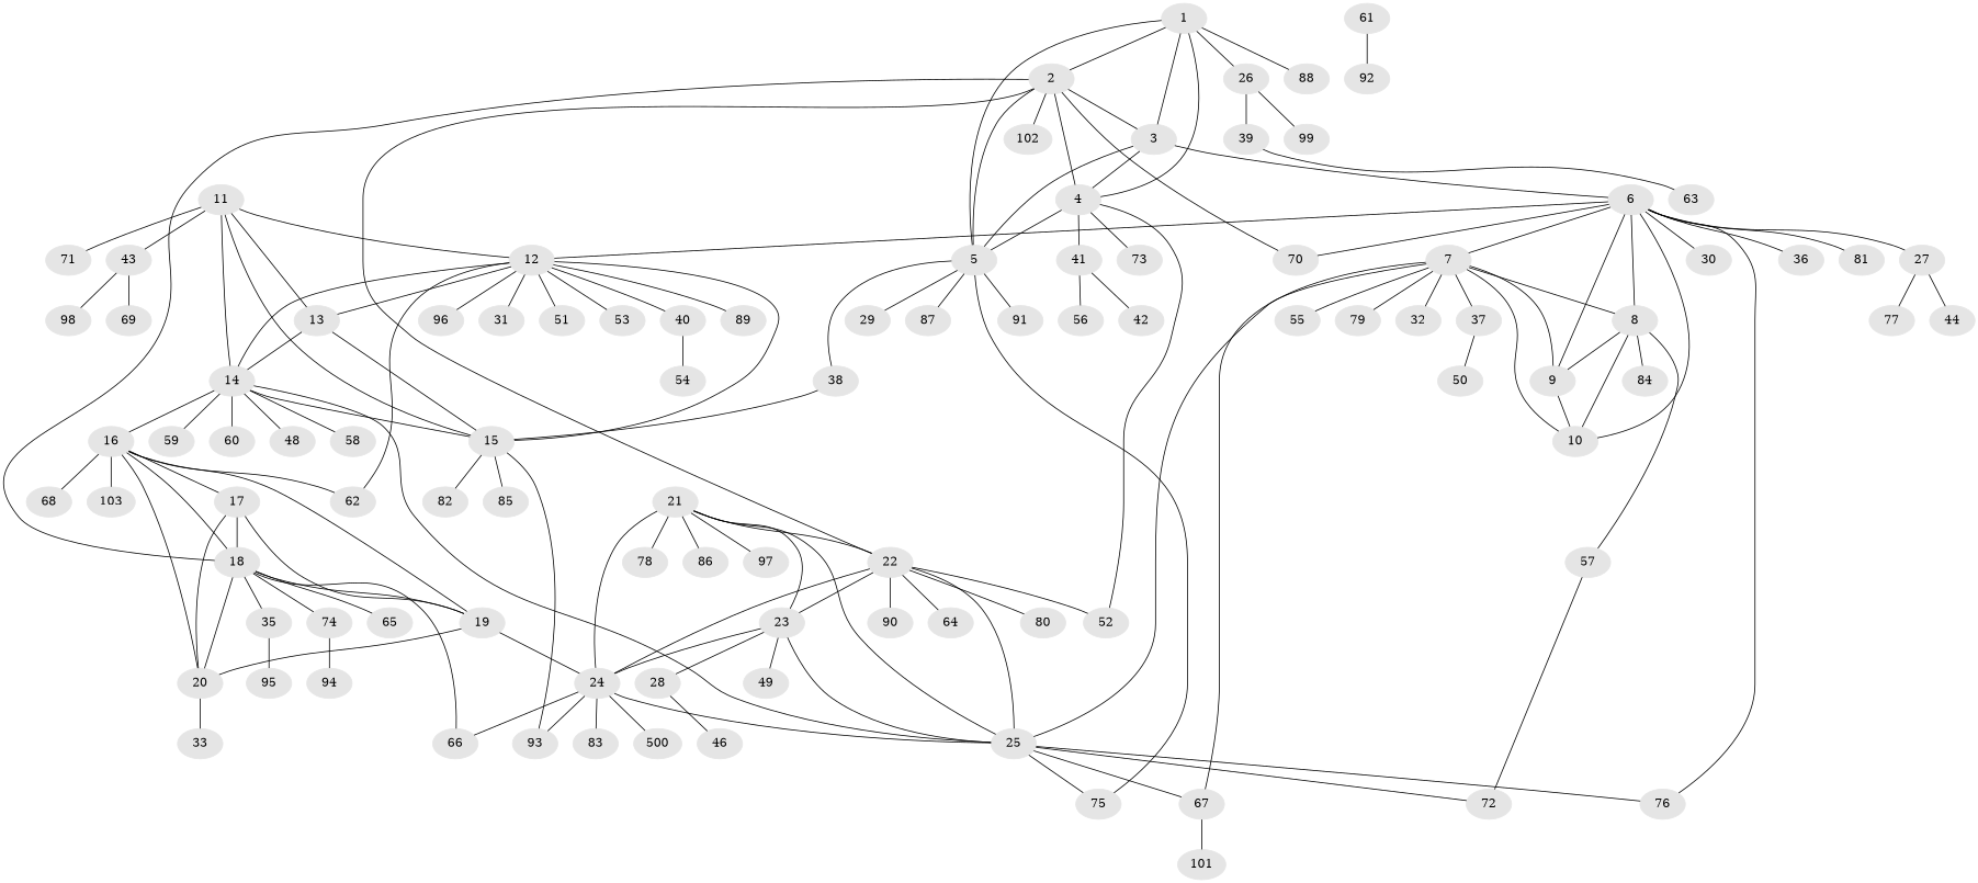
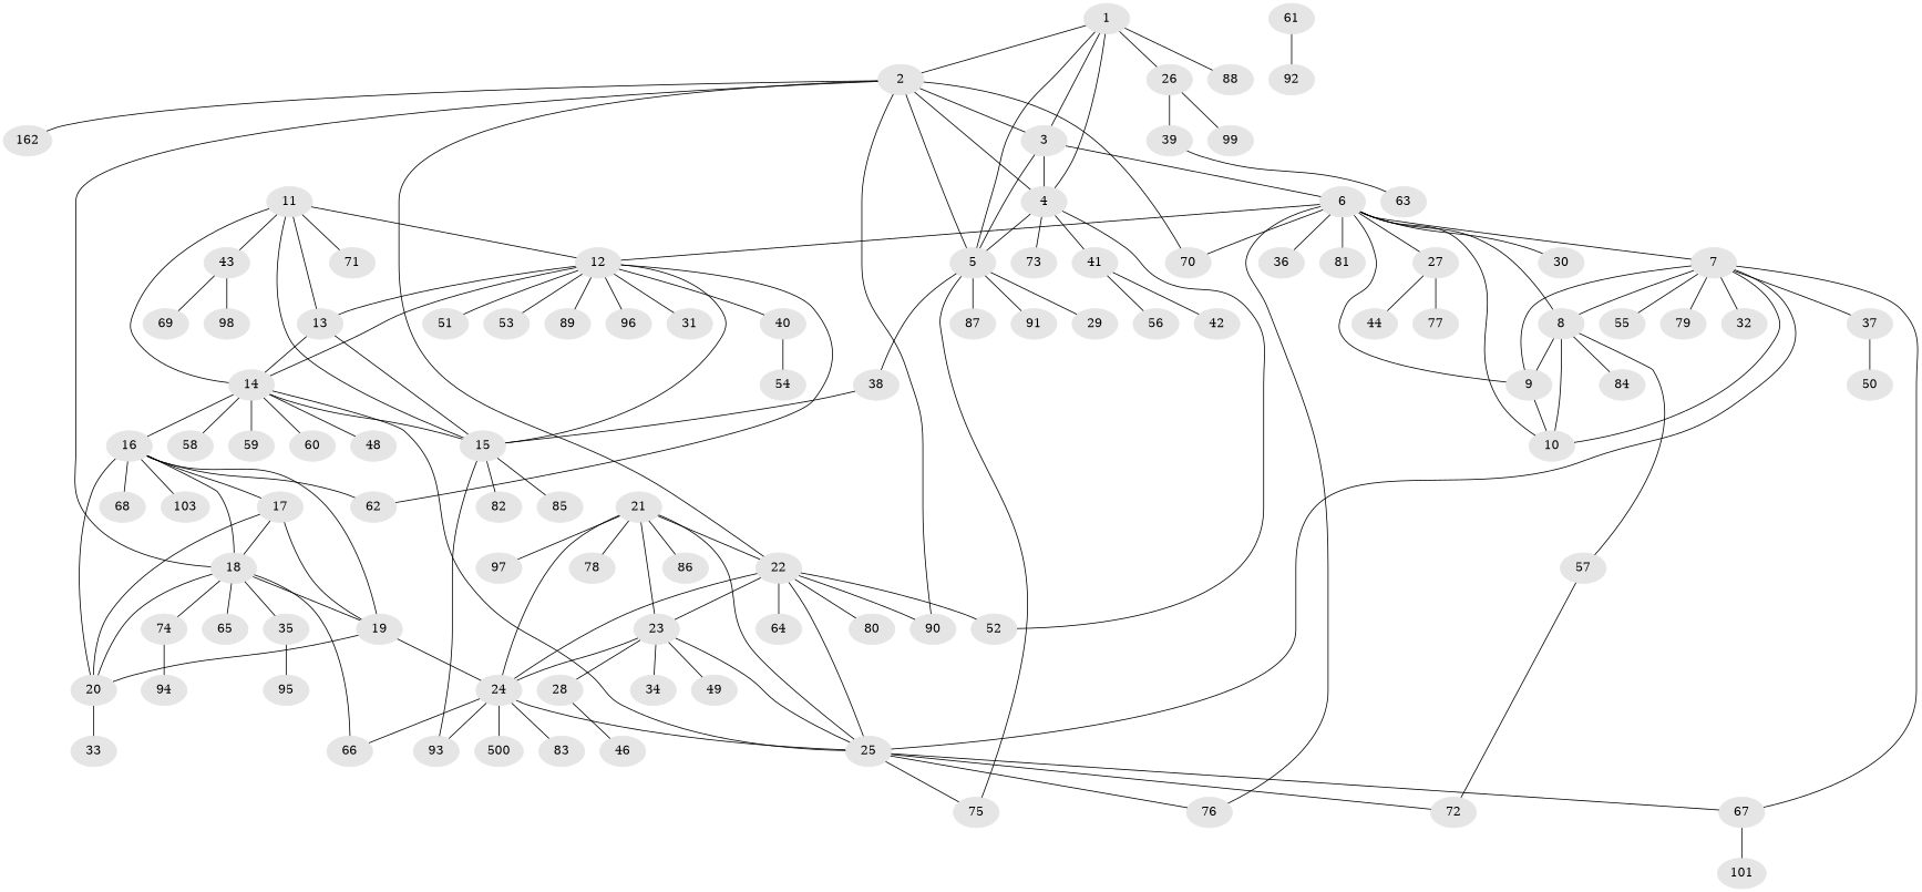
  graph {
    node [color=gray90 style=filled]
    1
    2
    3
    4
    5
    26
    88
    18
    22
    70
    90
-   102
+   102 [label=162]
    6
    41
    52
    73
    29
    38
    75
    87
    91
    39
    99
    19
    20
    35
    65
    66
    74
    25
    24
    23
    64
    80
    7
    8
    9
    10
    12
    27
    30
    36
    76
    81
    42
    56
    15
    82
    85
    93
    32
    37
    55
    67
    79
    57
    84
    13
    14
    31
    40
    51
    53
    62
    89
    96
    44
    77
    17
    72
    50
    101
    11
    43
    71
    16
    48
    58
    59
    60
    69
    98
    54
    68
    103
    33
    95
    94
    83
    n90 [label=500]
    21
    78
    86
    97
    28
+   34
    49
    46
    63
    61
    92
    1 -- 2
    1 -- 3
    1 -- 4
    1 -- 5
    1 -- 26
    1 -- 88
    2 -- 3
    2 -- 4
    2 -- 5
    2 -- 18
    2 -- 22
    2 -- 70
+   2 -- 90
    2 -- 102
    3 -- 4
    3 -- 5
    3 -- 6
    4 -- 5
    4 -- 41
    4 -- 52
    4 -- 73
    5 -- 29
    5 -- 38
    5 -- 75
    5 -- 87
    5 -- 91
    26 -- 39
    26 -- 99
    18 -- 19
    18 -- 20
    18 -- 35
    18 -- 65
    18 -- 66
    18 -- 74
    22 -- 90
    22 -- 52
    22 -- 25
    22 -- 24
    22 -- 23
    22 -- 64
    22 -- 80
    6 -- 70
    6 -- 7
    6 -- 8
    6 -- 9
    6 -- 10
    6 -- 12
    6 -- 27
    6 -- 30
    6 -- 36
    6 -- 76
    6 -- 81
    41 -- 42
    41 -- 56
    38 -- 15
    39 -- 63
    19 -- 20
    19 -- 24
    20 -- 33
    35 -- 95
    74 -- 94
    25 -- 75
    25 -- 76
    25 -- 67
    25 -- 72
    24 -- 66
    24 -- 25
    24 -- 93
    24 -- 83
    24 -- n90
    23 -- 25
    23 -- 24
    23 -- 28
+   23 -- 34
    23 -- 49
    7 -- 25
    7 -- 8
    7 -- 9
    7 -- 10
    7 -- 32
    7 -- 37
    7 -- 55
    7 -- 67
    7 -- 79
    8 -- 9
    8 -- 10
    8 -- 57
    8 -- 84
    9 -- 10
    12 -- 15
    12 -- 13
    12 -- 14
    12 -- 31
    12 -- 40
    12 -- 51
    12 -- 53
    12 -- 62
    12 -- 89
    12 -- 96
    27 -- 44
    27 -- 77
    15 -- 82
    15 -- 85
    15 -- 93
    37 -- 50
    67 -- 101
    57 -- 72
    13 -- 15
    13 -- 14
    14 -- 25
    14 -- 15
    14 -- 16
    14 -- 48
    14 -- 58
    14 -- 59
    14 -- 60
    40 -- 54
    17 -- 18
    17 -- 19
    17 -- 20
    11 -- 12
    11 -- 15
    11 -- 13
    11 -- 14
    11 -- 43
    11 -- 71
    43 -- 69
    43 -- 98
    16 -- 18
    16 -- 19
    16 -- 20
    16 -- 62
    16 -- 17
    16 -- 68
    16 -- 103
    21 -- 22
    21 -- 25
    21 -- 24
    21 -- 23
    21 -- 78
    21 -- 86
    21 -- 97
    28 -- 46
    61 -- 92
  }
